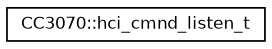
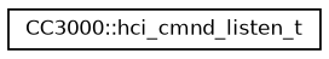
  digraph {
    rankdir=LR
-   n1 [color=black fillcolor=white fontname=Helvetica fontsize=10 height=0.2 label="CC3070::hci_cmnd_listen_t" shape=record style=filled width=0.4]
+   n1 [color=black fillcolor=white fontname=Helvetica fontsize=10 height=0.2 label="CC3000::hci_cmnd_listen_t" shape=record style=filled width=0.4]
  }
